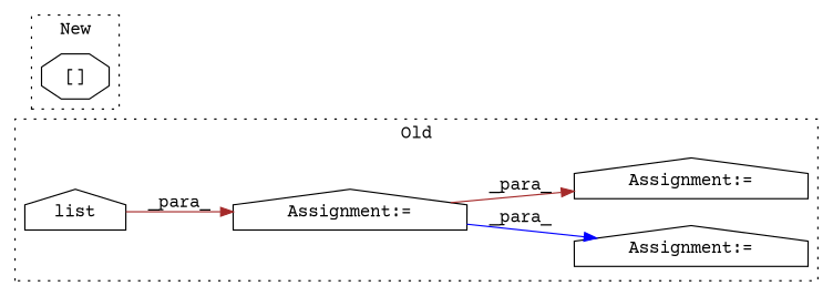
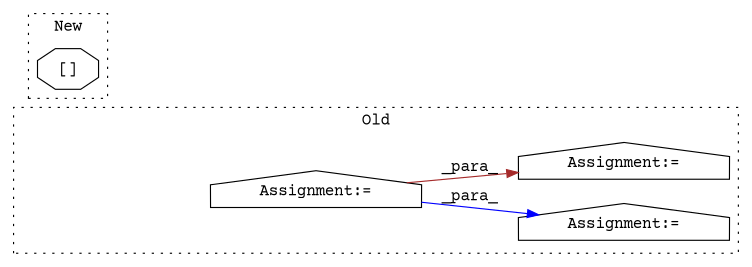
  digraph {
    rankdir=LR
    fontname="Courier Prime"
    node [a=7 l=1 shape=house fontname="Courier Prime"]
    edge [color=brown fontname="Courier Prime"]
-   n1 [a=32 l="5,1" label=list s="424,477"]
    n2 [label="Assignment:=" s=423]
    n3 [label="Assignment:=" s=650]
    n4 [label="Assignment:=" s=726]
    n5 [a=2 l="17,1" label="[]" s="745,771" shape=octagon]
    subgraph cluster_1 {
      label=Old
      style=dotted
-     n1
      n2
      n3
      n4
    }
    subgraph cluster_2 {
      label=New
      style=dotted
      n5
    }
-   n1 -> n2 [label=_para_]
    n2 -> n3 [label=_para_ color=blue]
    n2 -> n4 [label=_para_]
  }
